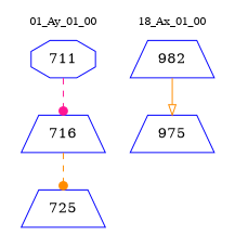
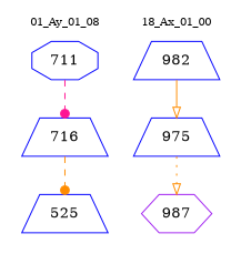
  digraph {
    node [color=blue shape=trapezium]
    edge [arrowhead=dot color=darkorange style=dashed]
    n1 [label=711 shape=octagon]
    n2 [label=716]
-   n3 [label=725]
+   n3 [label=525]
    n4 [label=982]
    n5 [label=975]
+   n6 [color=purple label=987 shape=hexagon]
    subgraph cluster_1 {
      color=white
      fontsize=10
-     label="01_Ay_01_00"
+     label="01_Ay_01_08"
      n1
      n2
      n3
    }
    subgraph cluster_2 {
      color=white
      fontsize=10
      label="18_Ax_01_00"
      n4
      n5
+     n6
    }
    n1 -> n2 [color=deeppink]
    n2 -> n3
    n4 -> n5 [arrowhead=onormal style=solid]
+   n5 -> n6 [arrowhead=onormal style=dotted]
  }
